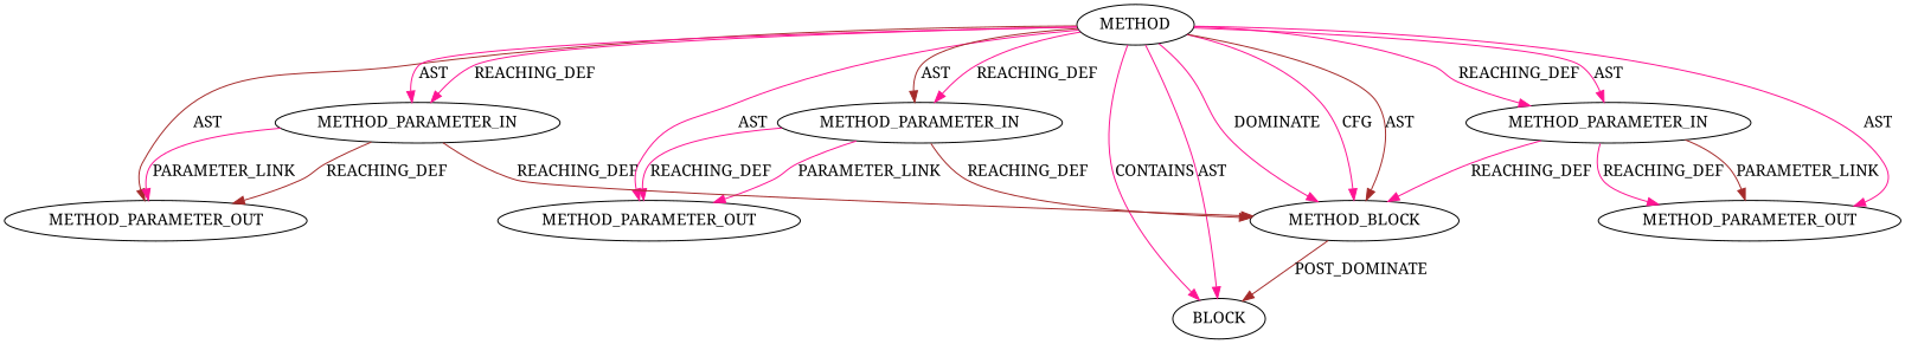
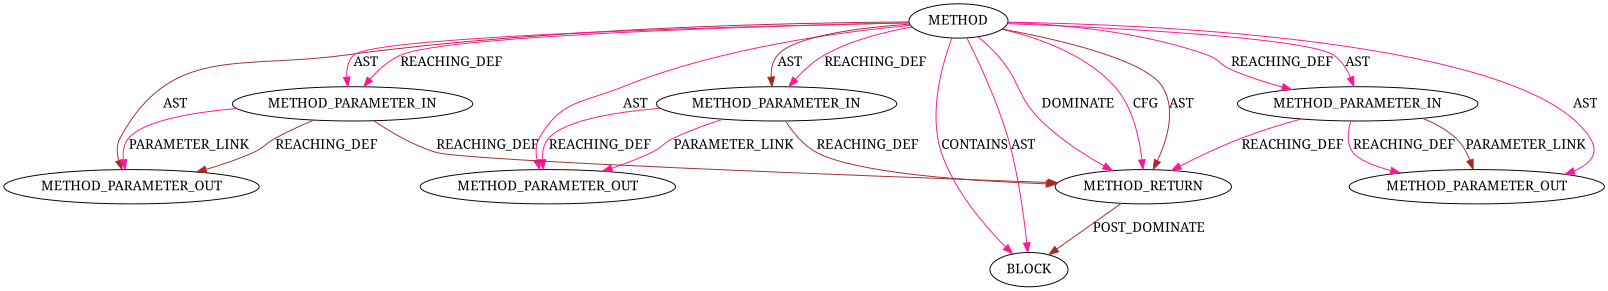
  digraph {
    fontname="Noto Serif"
    node [CODE=p2 EVALUATION_STRATEGY=BY_VALUE IS_VARIADIC=false ORDER=2 TYPE_FULL_NAME=ANY fontname="Noto Serif"]
    edge [color=deeppink fontname="Noto Serif"]
    n1 [INDEX=2 NAME=p2 label=METHOD_PARAMETER_OUT]
    n2 [AST_PARENT_FULL_NAME="<global>" AST_PARENT_TYPE=NAMESPACE_BLOCK CODE="<empty>" FILENAME="<empty>" FULL_NAME=sg_chain IS_EXTERNAL=true NAME=sg_chain ORDER=0 label=METHOD EVALUATION_STRATEGY="" IS_VARIADIC="" TYPE_FULL_NAME=""]
    n3 [CODE=p1 INDEX=1 NAME=p1 ORDER=1 label=METHOD_PARAMETER_OUT]
    n4 [CODE=p3 INDEX=3 NAME=p3 ORDER=3 label=METHOD_PARAMETER_OUT]
    n5 [CODE=p3 INDEX=3 NAME=p3 ORDER=3 label=METHOD_PARAMETER_IN]
    n6 [CODE=p1 INDEX=1 NAME=p1 ORDER=1 label=METHOD_PARAMETER_IN]
    n7 [ARGUMENT_INDEX=1 CODE="<empty>" ORDER=1 label=BLOCK EVALUATION_STRATEGY="" IS_VARIADIC=""]
-   n8 [CODE=RET label=METHOD_BLOCK IS_VARIADIC=""]
+   n8 [CODE=RET label=METHOD_RETURN IS_VARIADIC=""]
    n9 [INDEX=2 NAME=p2 label=METHOD_PARAMETER_IN]
    n2 -> n1 [color=brown label=AST]
    n2 -> n3 [label=AST]
    n2 -> n4 [label=AST]
    n2 -> n5 [label=REACHING_DEF]
    n2 -> n5 [label=AST]
    n2 -> n6 [color=brown label=AST]
    n2 -> n6 [label=REACHING_DEF]
    n2 -> n7 [label=CONTAINS]
    n2 -> n7 [label=AST]
    n2 -> n8 [label=DOMINATE]
    n2 -> n8 [label=CFG]
    n2 -> n8 [color=brown label=AST]
    n2 -> n9 [label=AST]
    n2 -> n9 [label=REACHING_DEF]
    n5 -> n4 [VARIABLE=p3 label=REACHING_DEF]
    n5 -> n4 [color=brown label=PARAMETER_LINK]
    n5 -> n8 [VARIABLE=p3 label=REACHING_DEF]
    n6 -> n3 [VARIABLE=p1 label=REACHING_DEF]
    n6 -> n3 [label=PARAMETER_LINK]
    n6 -> n8 [VARIABLE=p1 color=brown label=REACHING_DEF]
    n8 -> n7 [color=brown label=POST_DOMINATE]
    n9 -> n1 [VARIABLE=p2 color=brown label=REACHING_DEF]
    n9 -> n1 [label=PARAMETER_LINK]
    n9 -> n8 [VARIABLE=p2 color=brown label=REACHING_DEF]
  }
